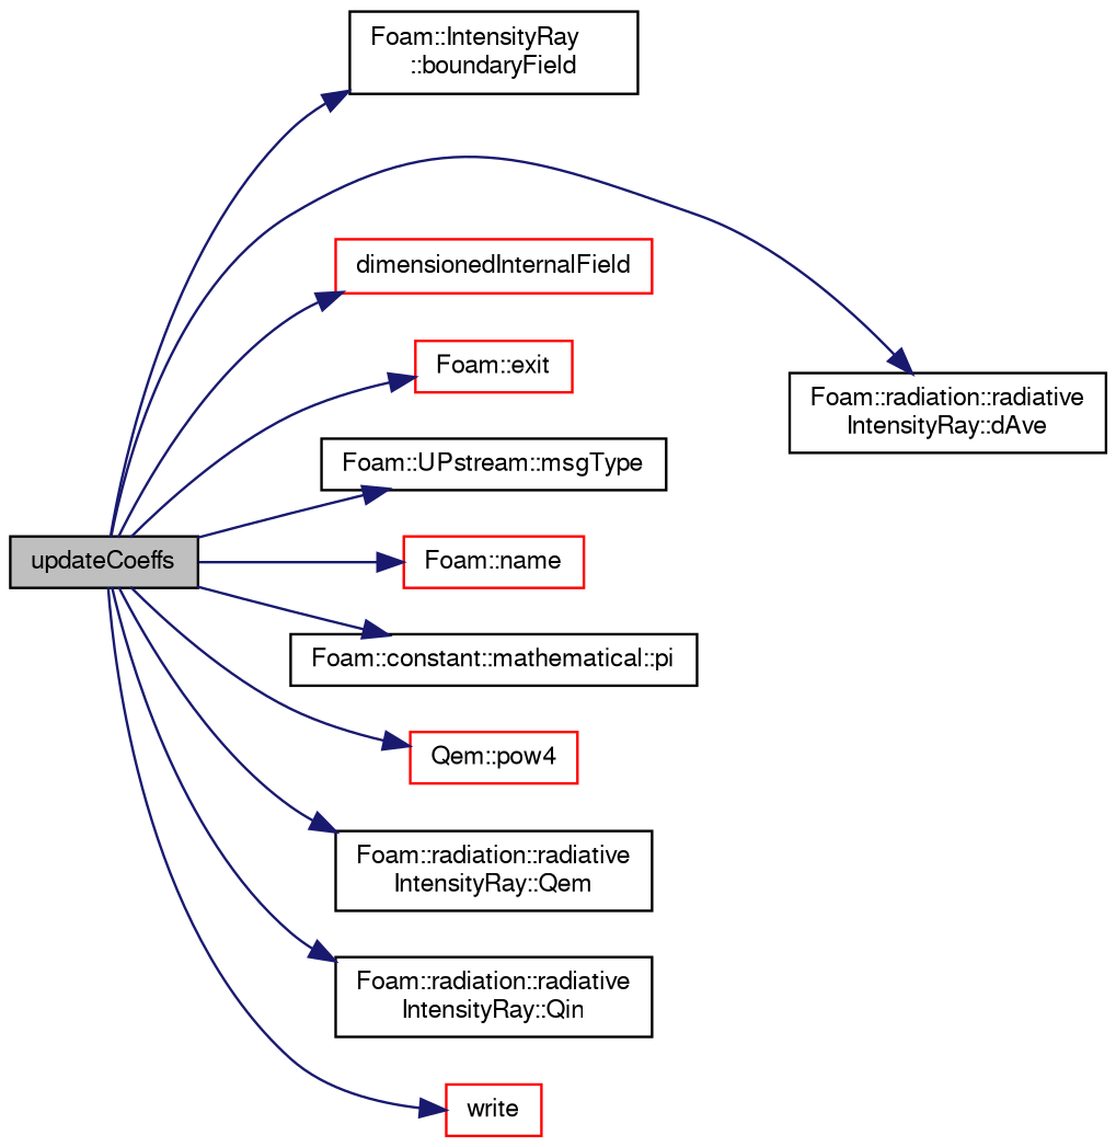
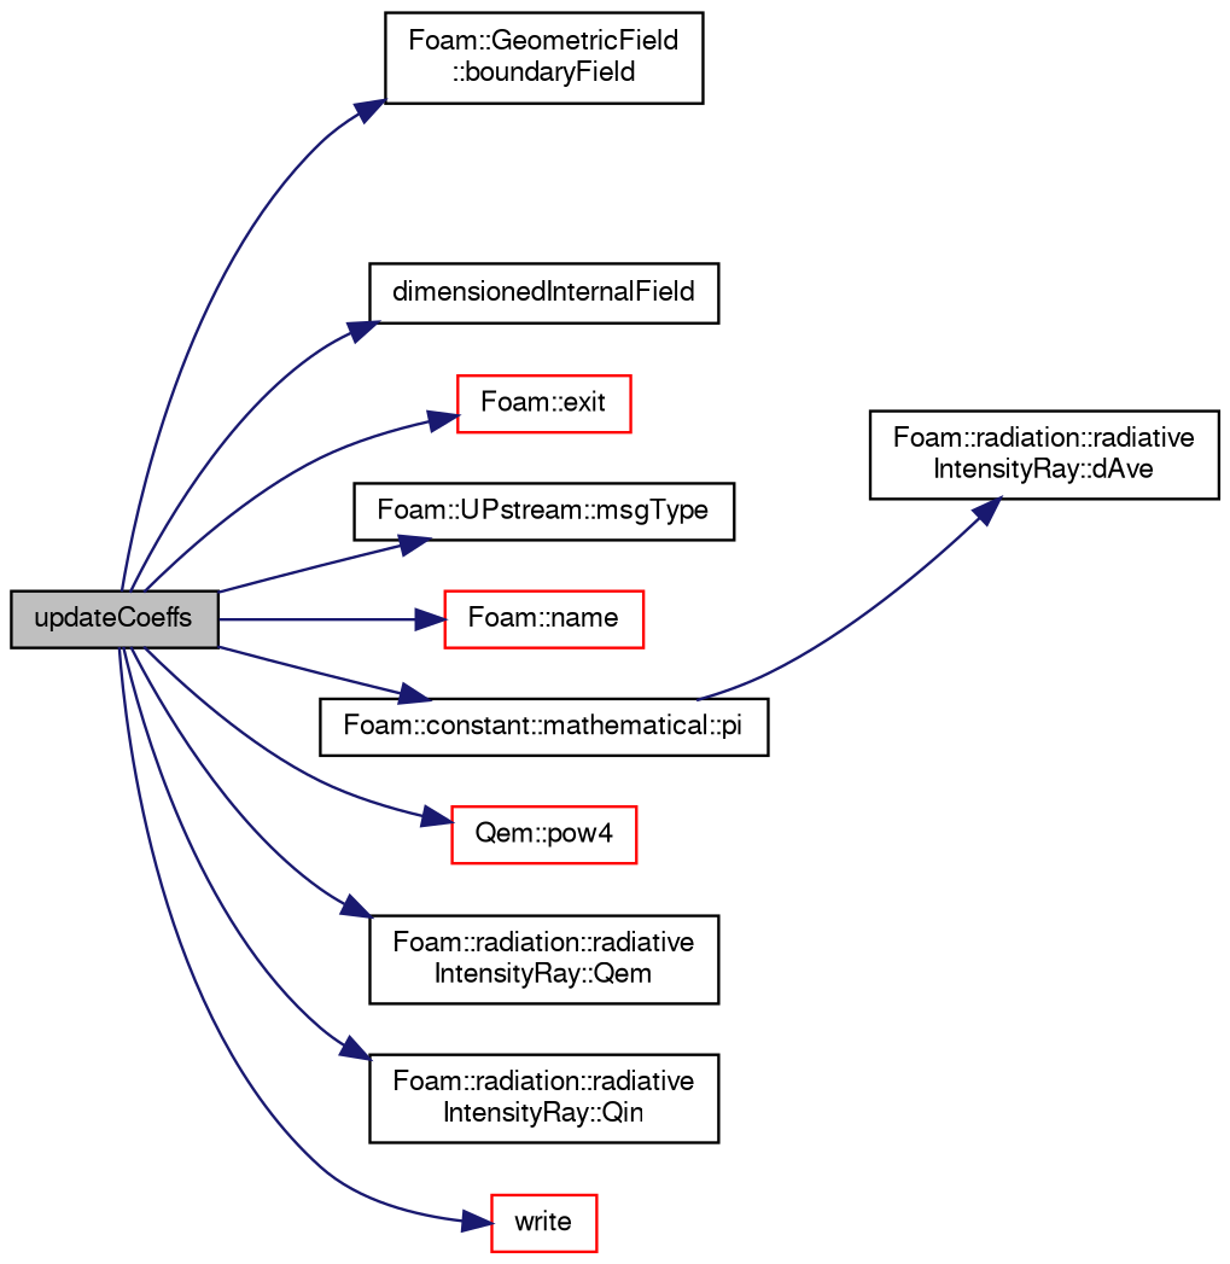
  digraph {
    rankdir=LR
    node [color=black fontname=FreeSans fontsize=10 shape=record]
    edge [color=midnightblue fontname=FreeSans fontsize=10 labelfontname=FreeSans labelfontsize=10 style=solid]
    n1 [fillcolor=grey75 fontcolor=black height=0.2 label=updateCoeffs style=filled width=0.4]
-   n2 [height=0.2 label="Foam::IntensityRay\l::boundaryField" width=0.4]
+   n2 [height=0.2 label="Foam::GeometricField\l::boundaryField" width=0.4]
    n3 [height=0.2 label="Foam::radiation::radiative\lIntensityRay::dAve" width=0.4]
-   n4 [color=red height=0.2 label=dimensionedInternalField width=0.4]
+   n4 [height=0.2 label=dimensionedInternalField width=0.4]
    n5 [color=red height=0.2 label="Foam::exit" width=0.4]
    n6 [height=0.2 label="Foam::UPstream::msgType" width=0.4]
    n7 [color=red height=0.2 label="Foam::name" width=0.4]
    n8 [height=0.2 label="Foam::constant::mathematical::pi" width=0.4]
    n9 [color=red height=0.2 label="Qem::pow4" width=0.4]
    n10 [height=0.2 label="Foam::radiation::radiative\lIntensityRay::Qem" width=0.4]
    n11 [height=0.2 label="Foam::radiation::radiative\lIntensityRay::Qin" width=0.4]
    n12 [color=red height=0.2 label=write width=0.4]
    n1 -> n2
-   n1 -> n3
+   n8 -> n3
    n1 -> n4
    n1 -> n5
    n1 -> n6
    n1 -> n7
    n1 -> n8
    n1 -> n9
    n1 -> n10
    n1 -> n11
    n1 -> n12
  }
